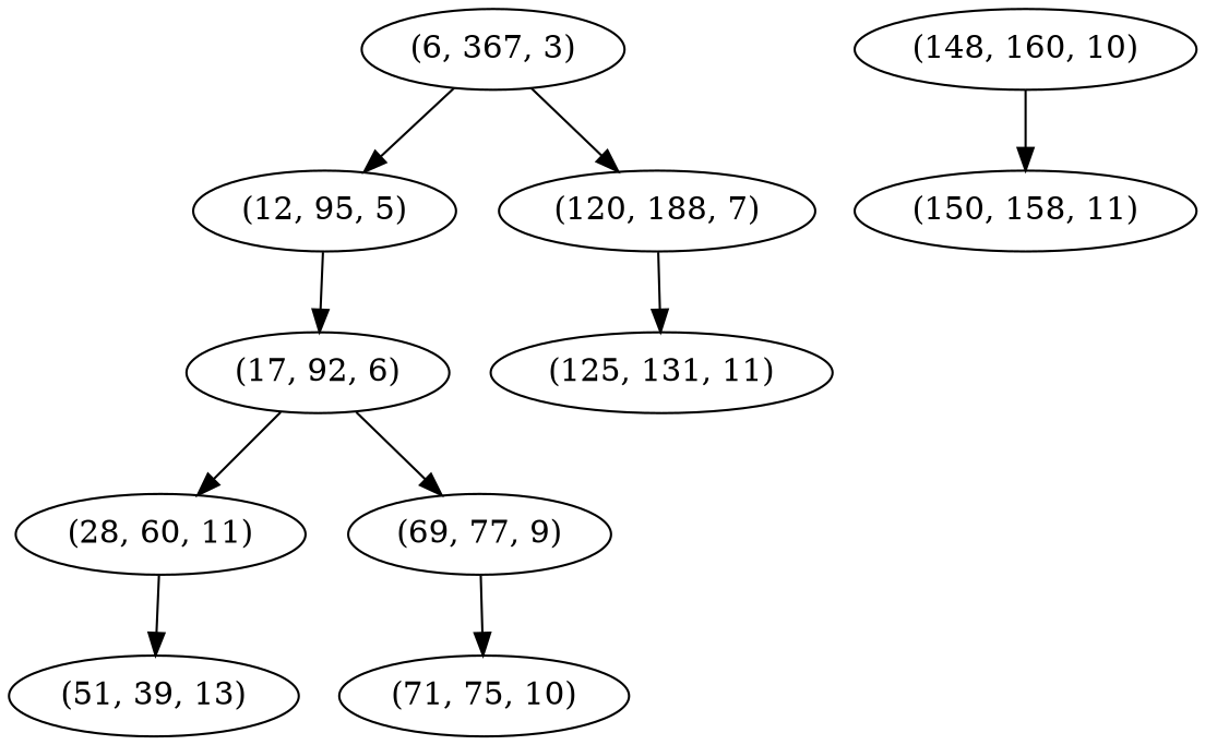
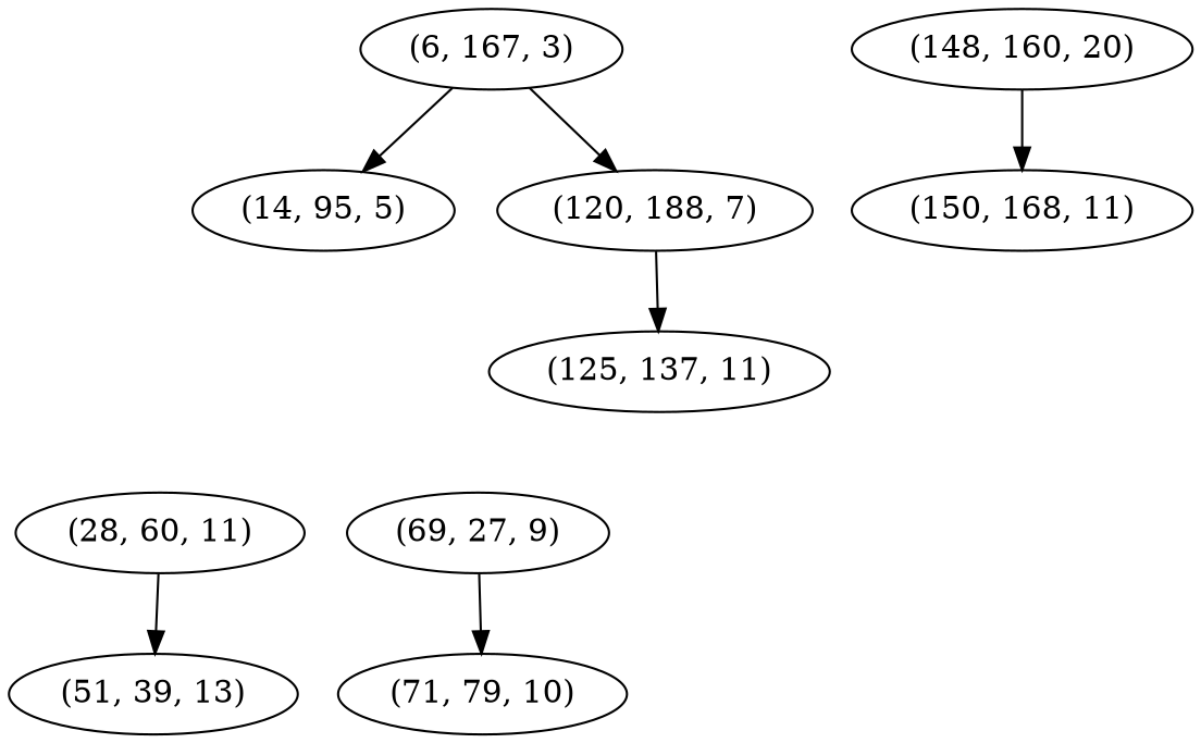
  digraph {
-   "(6, 167, 3)" [label="(6, 367, 3)"]
-   "(14, 95, 5)" [label="(12, 95, 5)"]
+   "(6, 167, 3)"
+   "(14, 95, 5)"
    n3 [label="(120, 188, 7)"]
-   "(17, 92, 6)"
-   "(125, 131, 11)"
-   "(148, 160, 10)"
-   "(150, 158, 11)"
+   "(125, 131, 11)" [label="(125, 137, 11)"]
+   "(148, 160, 10)" [label="(148, 160, 20)"]
+   "(150, 158, 11)" [label="(150, 168, 11)"]
    n8 [label="(28, 60, 11)"]
-   "(69, 77, 9)"
+   "(69, 77, 9)" [label="(69, 27, 9)"]
    n10 [label="(51, 39, 13)"]
-   "(71, 75, 10)"
+   "(71, 75, 10)" [label="(71, 79, 10)"]
    "(6, 167, 3)" -> "(14, 95, 5)"
    "(6, 167, 3)" -> n3
-   "(14, 95, 5)" -> "(17, 92, 6)"
    n3 -> "(125, 131, 11)"
-   "(17, 92, 6)" -> n8
-   "(17, 92, 6)" -> "(69, 77, 9)"
    "(148, 160, 10)" -> "(150, 158, 11)"
    n8 -> n10
    "(69, 77, 9)" -> "(71, 75, 10)"
  }
